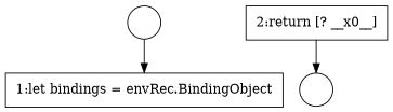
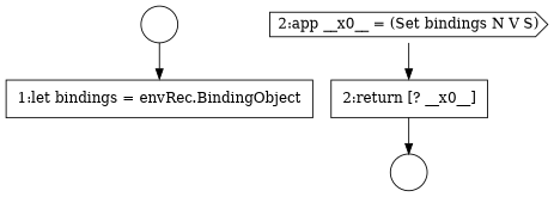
  digraph {
    node [color=black fillcolor=white shape=circle style=filled]
    edge [color=black]
    n1 [label=" "]
    n2 [label=<<font color="black">     <table border="0" cellborder="1" cellspacing="0" cellpadding="10">       <tr><td align="left">1:let bindings = envRec.BindingObject</td></tr>     </table>   </font>> margin=0 shape=none]
    n3 [label=<<font color="black">     <table border="0" cellborder="1" cellspacing="0" cellpadding="10">       <tr><td align="left">2:return [? __x0__]</td></tr>     </table>   </font>> margin=0 shape=none]
    n4 [label=" "]
+   n5 [label=<<font color="black">2:app __x0__ = (Set bindings N V S)</font>> shape=cds]
    n1 -> n2
    n3 -> n4
+   n5 -> n3
  }
